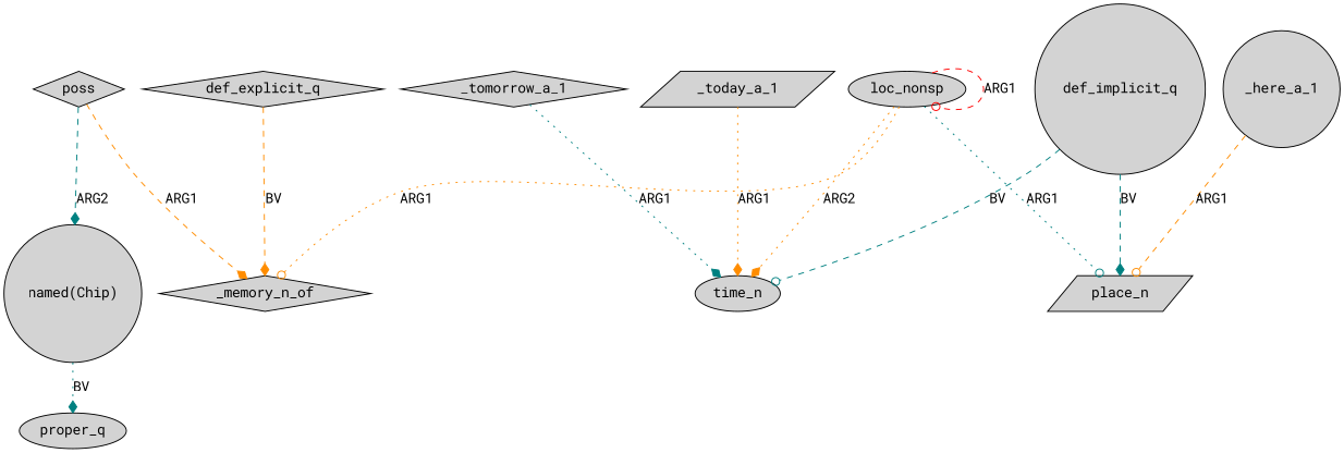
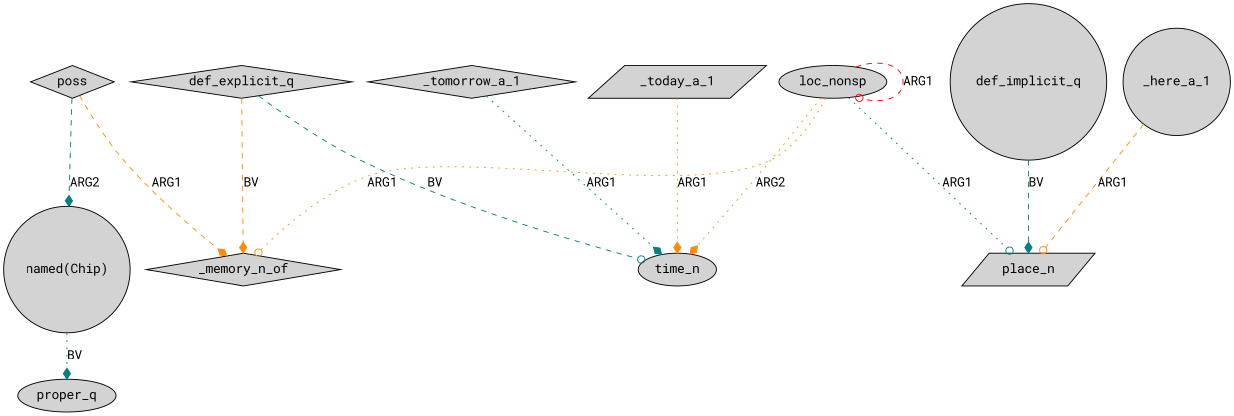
  digraph {
    fontname="Roboto Mono"
    node [fontname="Roboto Mono" shape=diamond style=filled]
    edge [arrowhead=diamond color=darkorange fontname="Roboto Mono" style=dashed]
    loc_nonsp [shape=ellipse]
    _memory_n_of
    place_n [shape=parallelogram]
    time_n [shape=ellipse]
    def_implicit_q [shape=circle]
    _here_a_1 [shape=circle]
    _today_a_1 [shape=parallelogram]
    _tomorrow_a_1
    poss
    "named(Chip)" [shape=circle]
    proper_q [shape=ellipse]
    def_explicit_q
    loc_nonsp -> loc_nonsp [arrowhead=odot color=red label=ARG1]
    loc_nonsp -> _memory_n_of [arrowhead=odot label=ARG1 style=dotted]
    loc_nonsp -> place_n [arrowhead=odot color=teal label=ARG1 style=dotted]
    loc_nonsp -> time_n [label=ARG2 style=dotted]
    def_implicit_q -> place_n [color=teal label=BV]
-   def_implicit_q -> time_n [arrowhead=odot color=teal label=BV]
+   def_explicit_q -> time_n [arrowhead=odot color=teal label=BV]
    _here_a_1 -> place_n [arrowhead=odot label=ARG1]
    _today_a_1 -> time_n [label=ARG1 style=dotted]
    _tomorrow_a_1 -> time_n [color=teal label=ARG1 style=dotted]
    poss -> _memory_n_of [label=ARG1]
    poss -> "named(Chip)" [color=teal label=ARG2]
    "named(Chip)" -> proper_q [color=teal label=BV style=dotted]
    def_explicit_q -> _memory_n_of [label=BV]
  }
